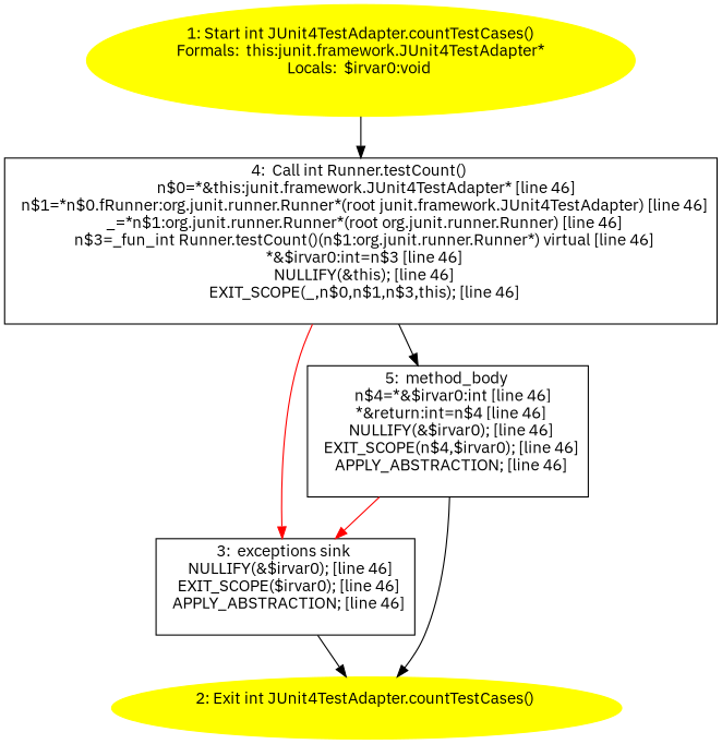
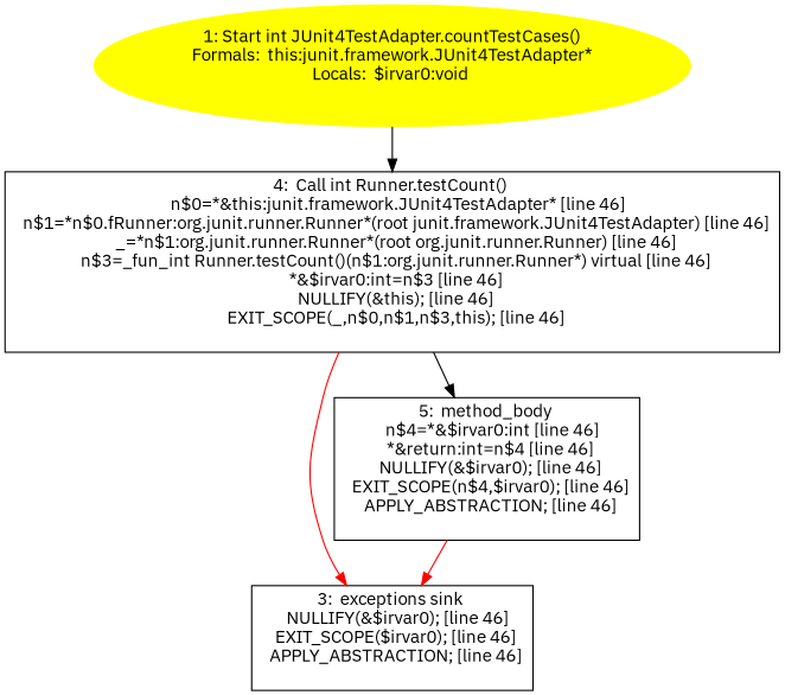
  digraph {
    fontname="IBM Plex Sans"
    node [fontname="IBM Plex Sans" shape=box]
    edge [fontname="IBM Plex Sans"]
    n1 [color=yellow label="1: Start int JUnit4TestAdapter.countTestCases()\nFormals:  this:junit.framework.JUnit4TestAdapter*\nLocals:  $irvar0:void \n  " style=filled shape=""]
    n2 [label="4:  Call int Runner.testCount() \n   n$0=*&this:junit.framework.JUnit4TestAdapter* [line 46]\n  n$1=*n$0.fRunner:org.junit.runner.Runner*(root junit.framework.JUnit4TestAdapter) [line 46]\n  _=*n$1:org.junit.runner.Runner*(root org.junit.runner.Runner) [line 46]\n  n$3=_fun_int Runner.testCount()(n$1:org.junit.runner.Runner*) virtual [line 46]\n  *&$irvar0:int=n$3 [line 46]\n  NULLIFY(&this); [line 46]\n  EXIT_SCOPE(_,n$0,n$1,n$3,this); [line 46]\n "]
    n3 [label="3:  exceptions sink \n   NULLIFY(&$irvar0); [line 46]\n  EXIT_SCOPE($irvar0); [line 46]\n  APPLY_ABSTRACTION; [line 46]\n "]
    n4 [label="5:  method_body \n   n$4=*&$irvar0:int [line 46]\n  *&return:int=n$4 [line 46]\n  NULLIFY(&$irvar0); [line 46]\n  EXIT_SCOPE(n$4,$irvar0); [line 46]\n  APPLY_ABSTRACTION; [line 46]\n "]
-   n5 [color=yellow label="2: Exit int JUnit4TestAdapter.countTestCases() \n  " style=filled shape=""]
    n1 -> n2
    n2 -> n3 [color=red]
    n2 -> n4
-   n3 -> n5
    n4 -> n3 [color=red]
-   n4 -> n5
  }
